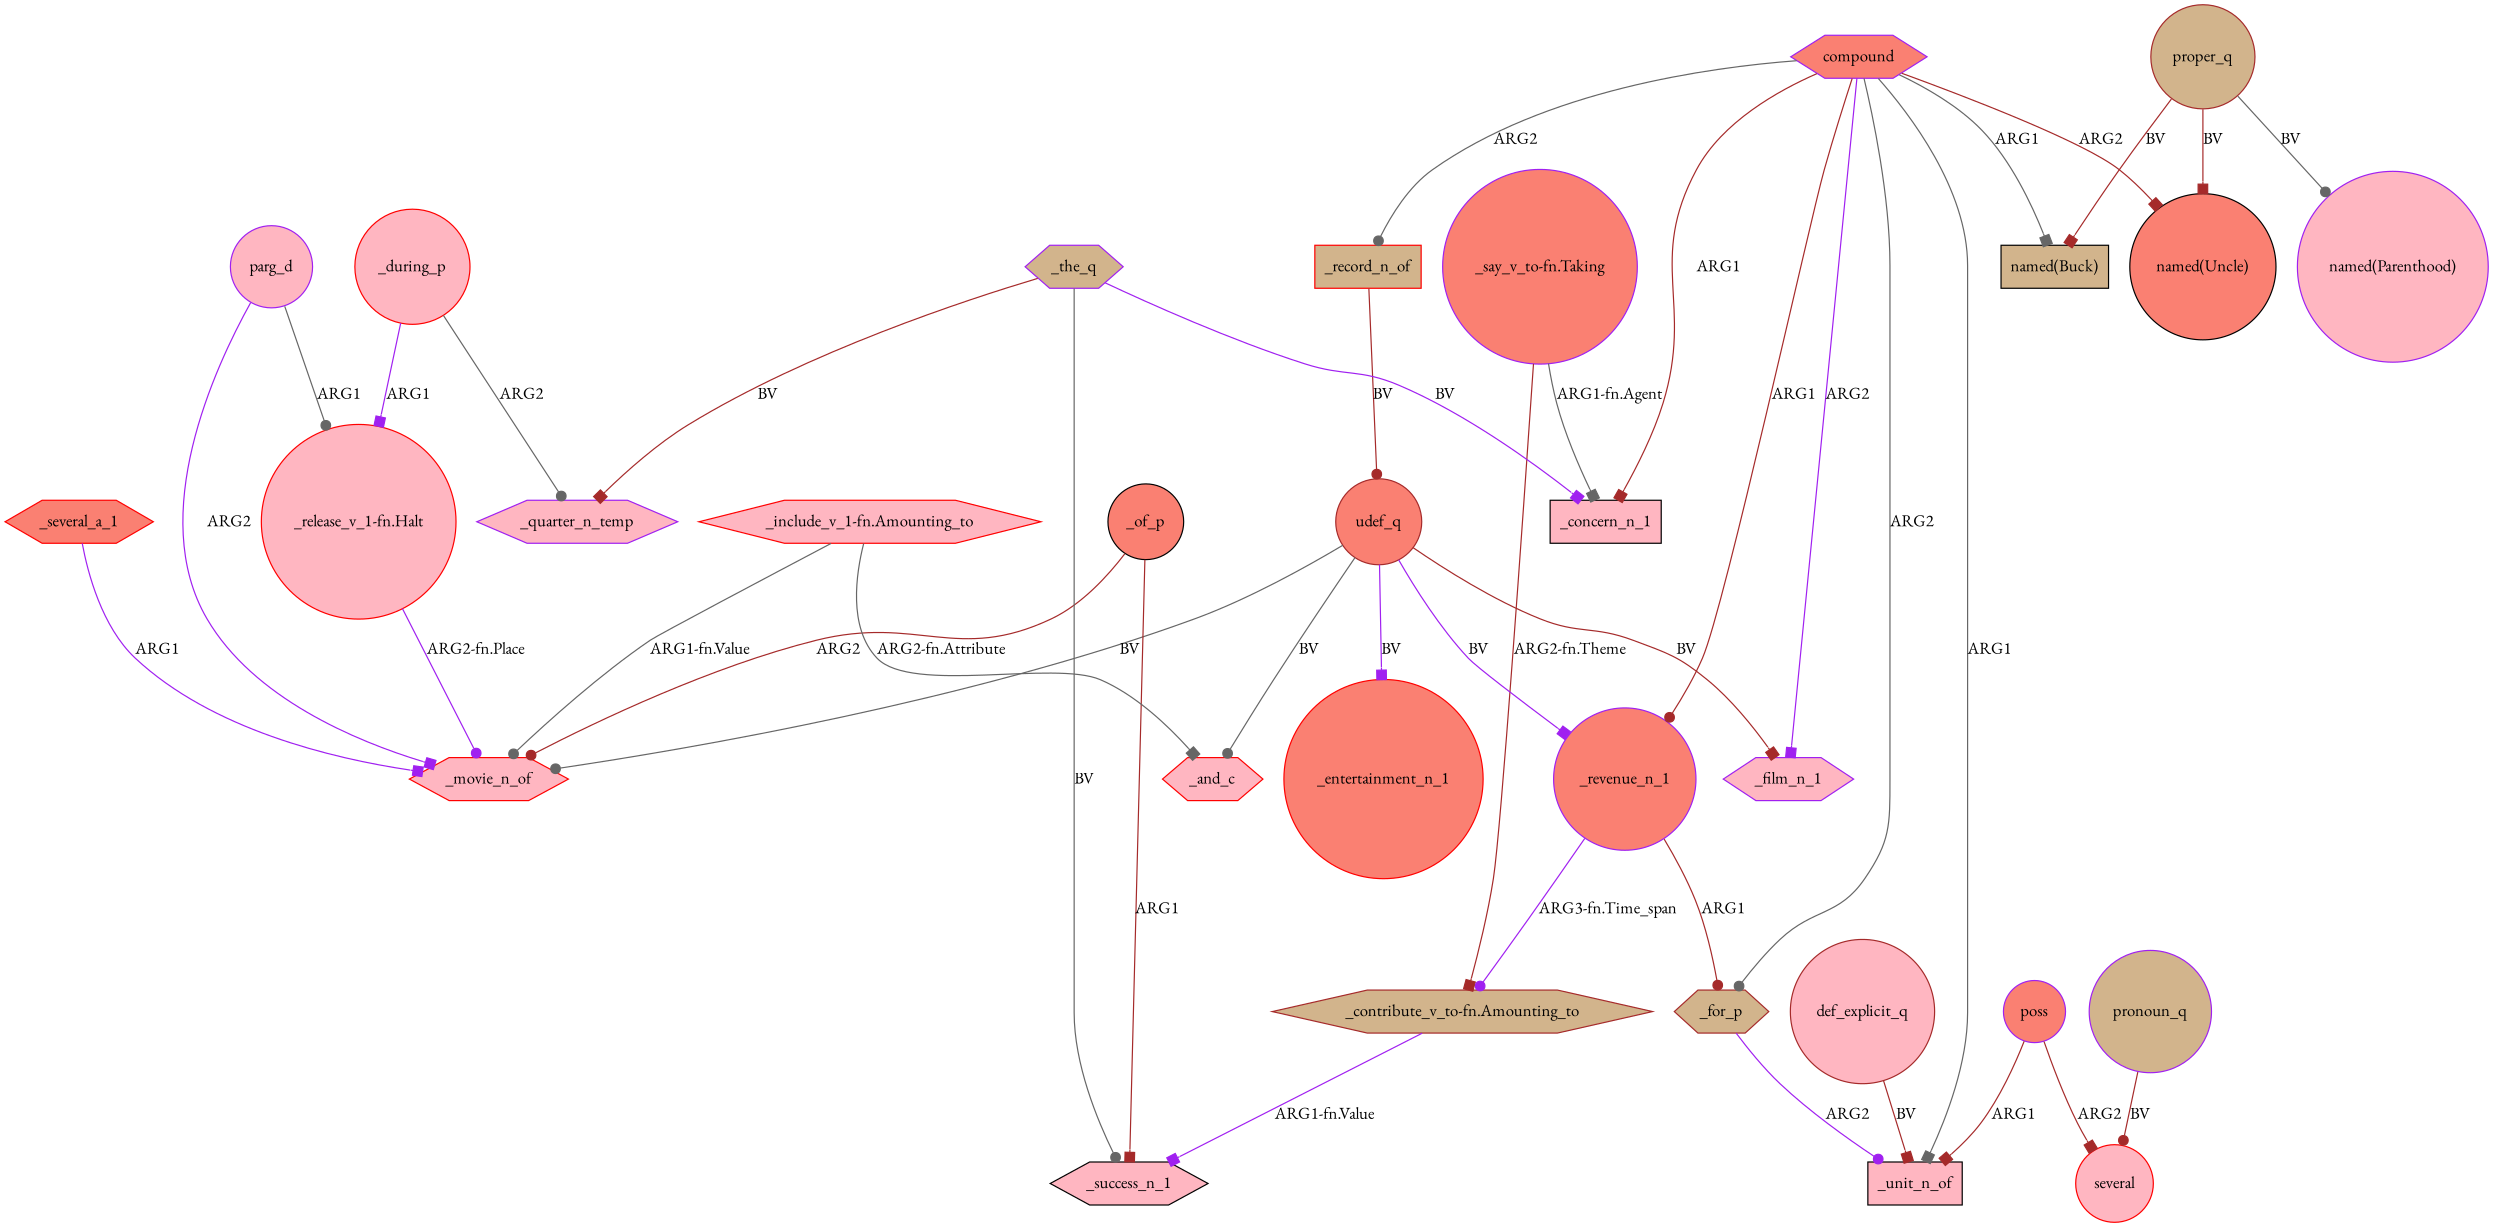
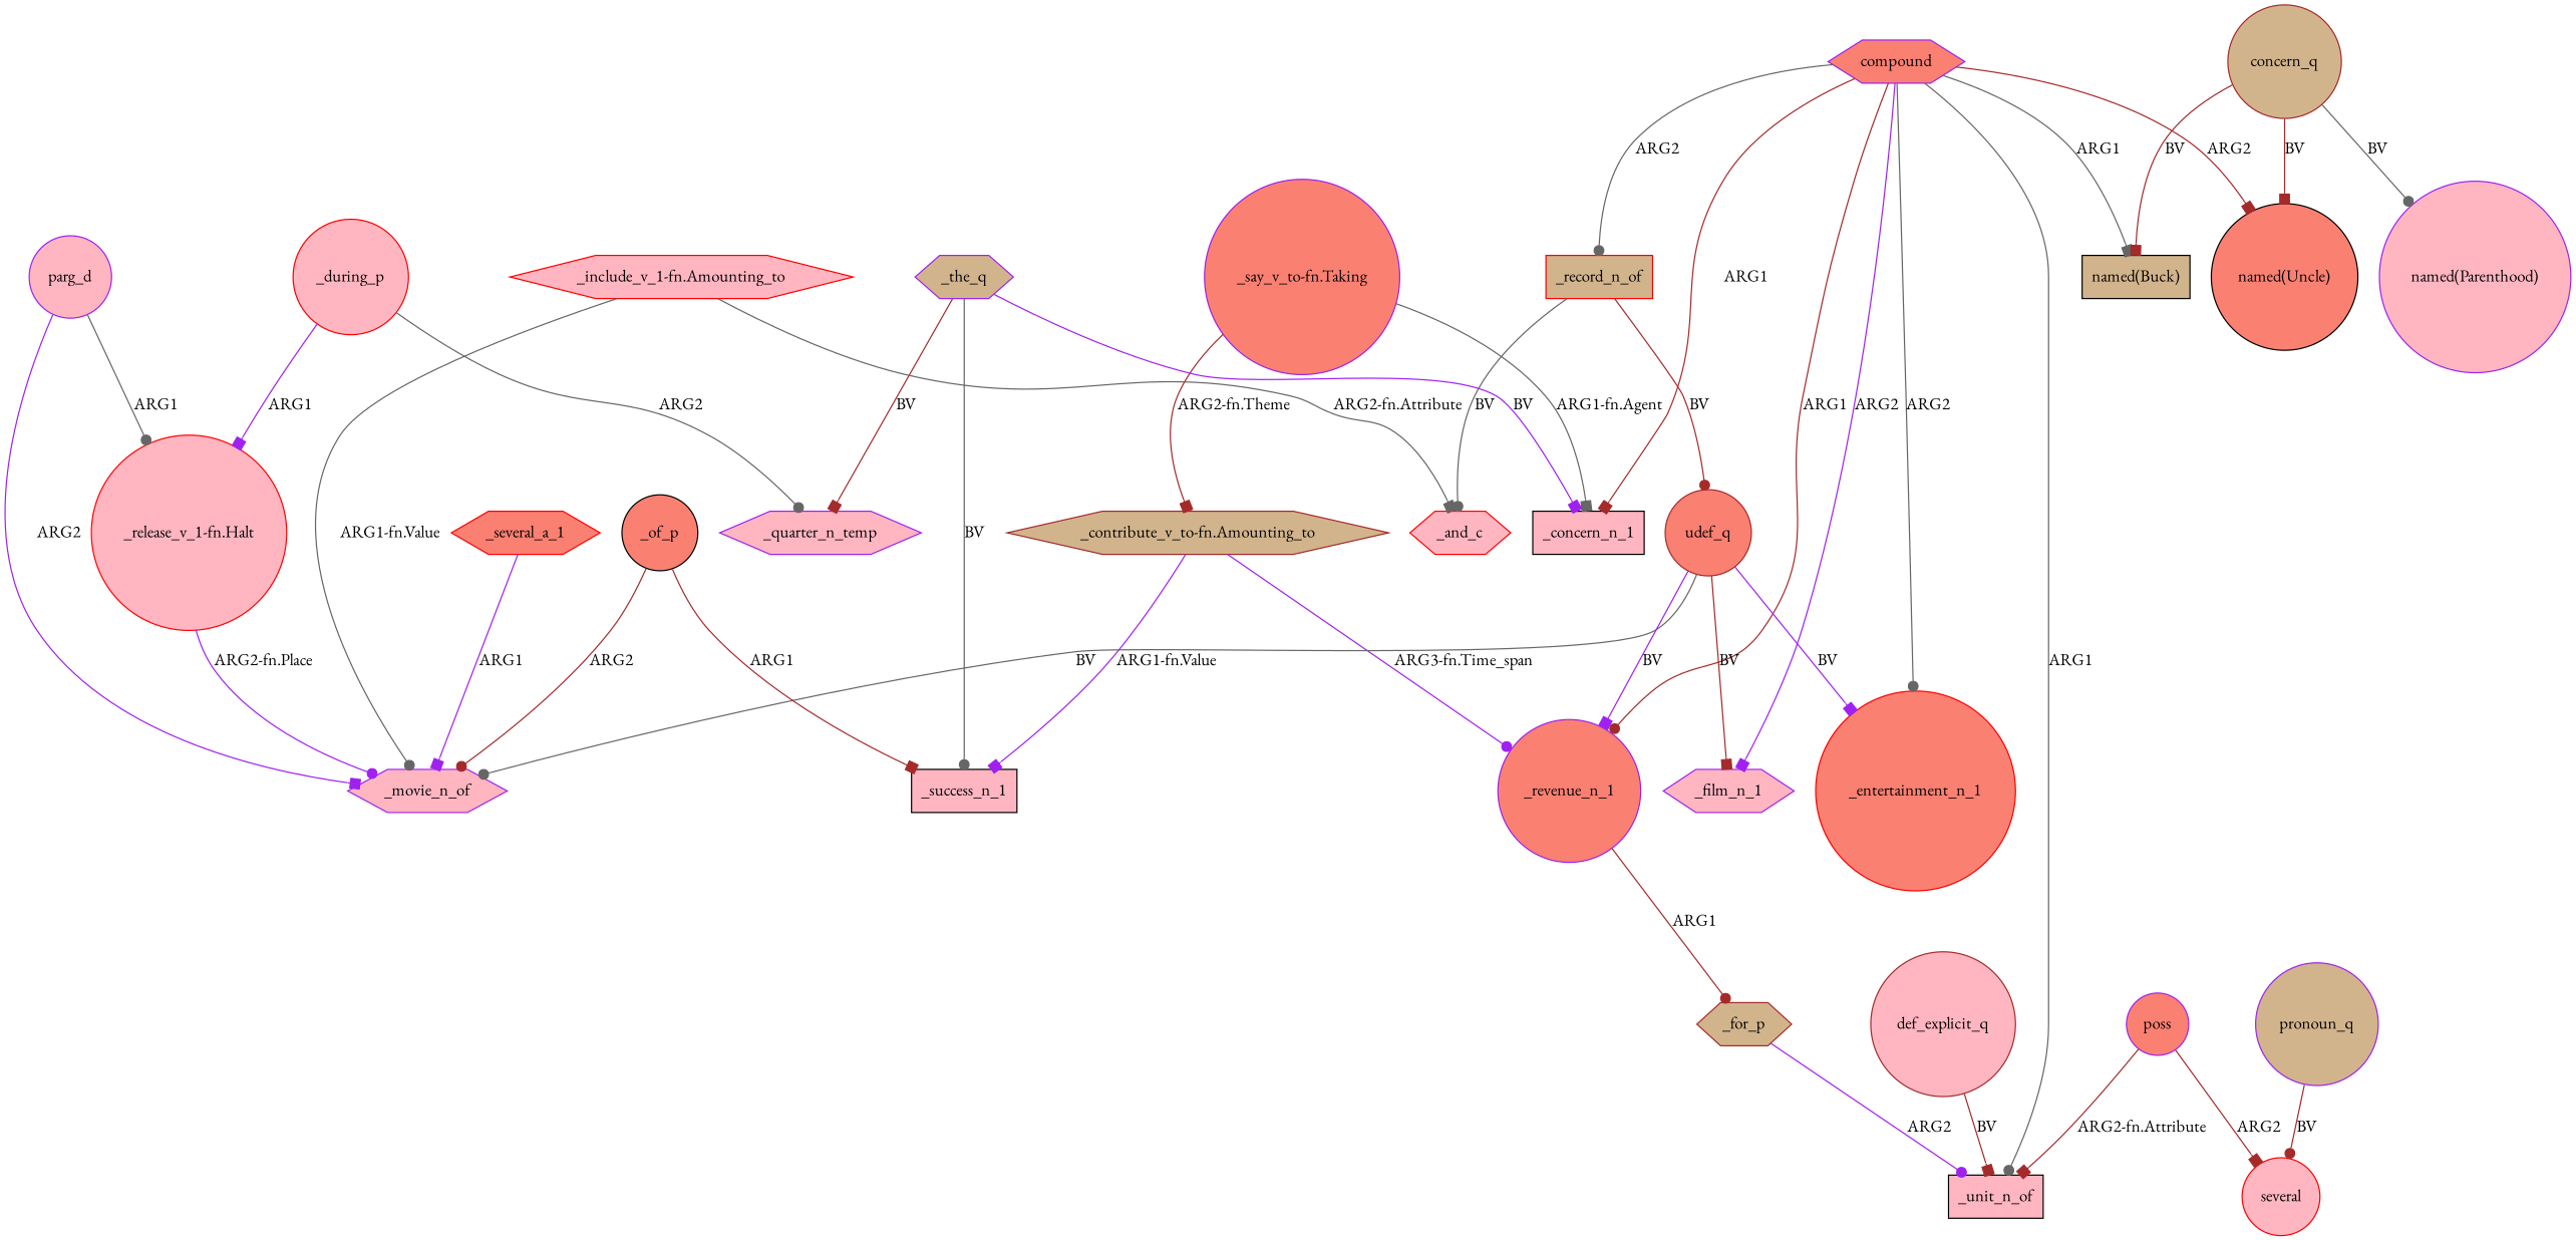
  digraph {
    fontname="EB Garamond"
    node [color=purple fillcolor=lightpink fontname="EB Garamond" shape=circle style=filled]
    edge [arrowhead=box color=brown fontname="EB Garamond"]
    _during_p [color=red]
    "_release_v_1-fn.Halt" [color=red]
    _quarter_n_temp [shape=hexagon]
-   _movie_n_of [color=red shape=hexagon]
+   _movie_n_of [shape=hexagon]
    "_say_v_to-fn.Taking" [fillcolor=salmon]
    _concern_n_1 [color=black shape=box]
    "_contribute_v_to-fn.Amounting_to" [color=brown fillcolor=tan shape=hexagon]
    _revenue_n_1 [fillcolor=salmon]
-   _success_n_1 [color=black shape=hexagon]
+   _success_n_1 [color=black shape=box]
    compound [fillcolor=salmon shape=hexagon]
    "named(Buck)" [color=black fillcolor=tan shape=box]
    _record_n_of [color=red fillcolor=tan shape=box]
    _entertainment_n_1 [color=red fillcolor=salmon]
    "named(Uncle)" [color=black fillcolor=salmon]
    _unit_n_of [color=black shape=box]
    _film_n_1 [shape=hexagon]
    udef_q [color=brown fillcolor=salmon]
    _for_p [color=brown fillcolor=tan shape=hexagon]
-   proper_q [color=brown fillcolor=tan]
+   proper_q [color=brown fillcolor=tan label=concern_q]
    "named(Parenthood)"
    parg_d
    _of_p [color=black fillcolor=salmon]
    _the_q [fillcolor=tan shape=hexagon]
    _and_c [color=red shape=hexagon]
    pronoun_q [fillcolor=tan]
    n26 [color=red label=several]
    poss [fillcolor=salmon]
    def_explicit_q [color=brown]
    _several_a_1 [color=red fillcolor=salmon shape=hexagon]
    "_include_v_1-fn.Amounting_to" [color=red shape=hexagon]
    _during_p -> "_release_v_1-fn.Halt" [color=purple label=ARG1]
    _during_p -> _quarter_n_temp [arrowhead=dot color=gray40 label=ARG2]
    "_release_v_1-fn.Halt" -> _movie_n_of [arrowhead=dot color=purple label="ARG2-fn.Place"]
    "_say_v_to-fn.Taking" -> _concern_n_1 [color=gray40 label="ARG1-fn.Agent"]
    "_say_v_to-fn.Taking" -> "_contribute_v_to-fn.Amounting_to" [label="ARG2-fn.Theme"]
-   _revenue_n_1 -> "_contribute_v_to-fn.Amounting_to" [arrowhead=dot color=purple label="ARG3-fn.Time_span"]
+   "_contribute_v_to-fn.Amounting_to" -> _revenue_n_1 [arrowhead=dot color=purple label="ARG3-fn.Time_span"]
    "_contribute_v_to-fn.Amounting_to" -> _success_n_1 [color=purple label="ARG1-fn.Value"]
    _revenue_n_1 -> _for_p [arrowhead=dot label=ARG1]
    compound -> _concern_n_1 [label=ARG1]
    compound -> _revenue_n_1 [arrowhead=dot label=ARG1]
    compound -> "named(Buck)" [color=gray40 label=ARG1]
    compound -> _record_n_of [arrowhead=dot color=gray40 label=ARG2]
-   compound -> _for_p [arrowhead=dot color=gray40 label=ARG2]
+   compound -> _entertainment_n_1 [arrowhead=dot color=gray40 label=ARG2]
    compound -> "named(Uncle)" [label=ARG2]
-   compound -> _unit_n_of [color=gray40 label=ARG1]
+   compound -> _unit_n_of [arrowhead=dot color=gray40 label=ARG1]
    compound -> _film_n_1 [color=purple label=ARG2]
    _record_n_of -> udef_q [arrowhead=dot label=BV]
    udef_q -> _movie_n_of [arrowhead=dot color=gray40 label=BV]
    udef_q -> _revenue_n_1 [color=purple label=BV]
    udef_q -> _entertainment_n_1 [color=purple label=BV]
    udef_q -> _film_n_1 [label=BV]
-   udef_q -> _and_c [arrowhead=dot color=gray40 label=BV]
+   _record_n_of -> _and_c [arrowhead=dot color=gray40 label=BV]
    _for_p -> _unit_n_of [arrowhead=dot color=purple label=ARG2]
    proper_q -> "named(Buck)" [label=BV]
    proper_q -> "named(Uncle)" [label=BV]
    proper_q -> "named(Parenthood)" [arrowhead=dot color=gray40 label=BV]
    parg_d -> "_release_v_1-fn.Halt" [arrowhead=dot color=gray40 label=ARG1]
    parg_d -> _movie_n_of [color=purple label=ARG2]
    _of_p -> _movie_n_of [arrowhead=dot label=ARG2]
    _of_p -> _success_n_1 [label=ARG1]
    _the_q -> _quarter_n_temp [label=BV]
    _the_q -> _concern_n_1 [color=purple label=BV]
    _the_q -> _success_n_1 [arrowhead=dot color=gray40 label=BV]
    pronoun_q -> n26 [arrowhead=dot label=BV]
-   poss -> _unit_n_of [label=ARG1]
+   poss -> _unit_n_of [label="ARG2-fn.Attribute"]
    poss -> n26 [label=ARG2]
    def_explicit_q -> _unit_n_of [label=BV]
    _several_a_1 -> _movie_n_of [color=purple label=ARG1]
    "_include_v_1-fn.Amounting_to" -> _movie_n_of [arrowhead=dot color=gray40 label="ARG1-fn.Value"]
    "_include_v_1-fn.Amounting_to" -> _and_c [color=gray40 label="ARG2-fn.Attribute"]
  }
